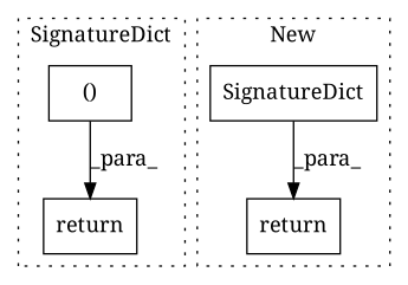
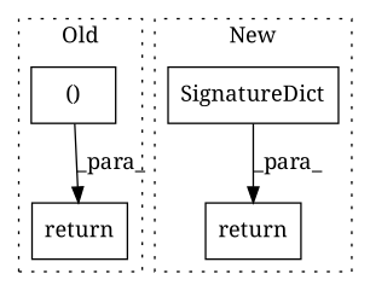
  digraph {
    fontname="Noto Serif"
    node [a=41 shape=box fontname="Noto Serif"]
    edge [fontname="Noto Serif"]
    n1 [a=106 l=35 label="()" s=1937]
    n2 [l=14 label=return s=1923]
    n3 [a=32 l=15 label=SignatureDict s=1969]
    n4 [l=7 label=return s=1962]
    subgraph cluster_1 {
-     label=SignatureDict
+     label=Old
      style=dotted
      n1
      n2
    }
    subgraph cluster_2 {
      label=New
      style=dotted
      n3
      n4
    }
    n1 -> n2 [label=_para_]
    n3 -> n4 [label=_para_]
  }
